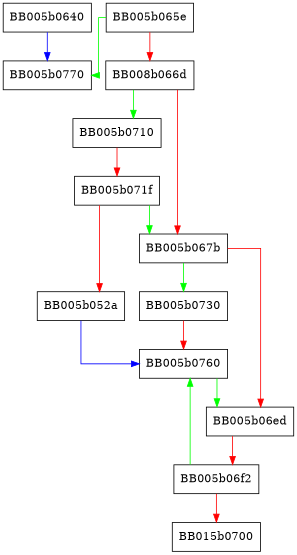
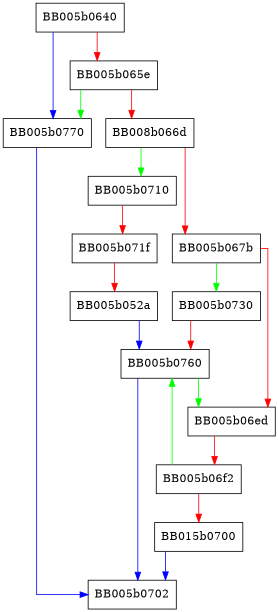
  digraph {
    splines=ortho
    node [shape=box]
    edge [color=red]
    BB005b0640
    BB005b0770
    BB005b065e
+   BB005b0702
    n5 [label=BB008b066d]
    BB005b0710
    BB005b067b
    BB005b071f
    BB005b0730
    BB005b06ed
    n11 [label=BB005b052a]
    BB005b0760
    BB005b06f2
    n14 [label=BB015b0700]
    BB005b0640 -> BB005b0770 [color=blue]
+   BB005b0640 -> BB005b065e
+   BB005b0770 -> BB005b0702 [color=blue]
    BB005b065e -> BB005b0770 [color=green]
    BB005b065e -> n5
    n5 -> BB005b0710 [color=green]
    n5 -> BB005b067b
    BB005b0710 -> BB005b071f
    BB005b067b -> BB005b0730 [color=green]
    BB005b067b -> BB005b06ed
-   BB005b071f -> BB005b067b [color=green]
    BB005b071f -> n11
    BB005b0730 -> BB005b0760
    BB005b06ed -> BB005b06f2
    n11 -> BB005b0760 [color=blue]
+   BB005b0760 -> BB005b0702 [color=blue]
    BB005b0760 -> BB005b06ed [color=green]
    BB005b06f2 -> BB005b0760 [color=green]
    BB005b06f2 -> n14
+   n14 -> BB005b0702 [color=blue]
  }
